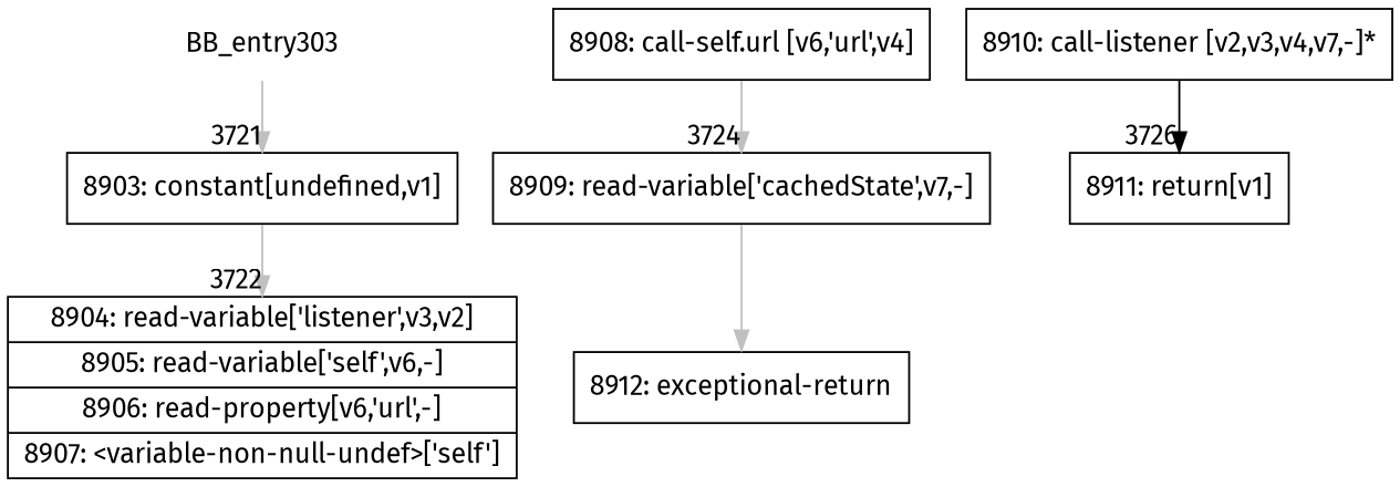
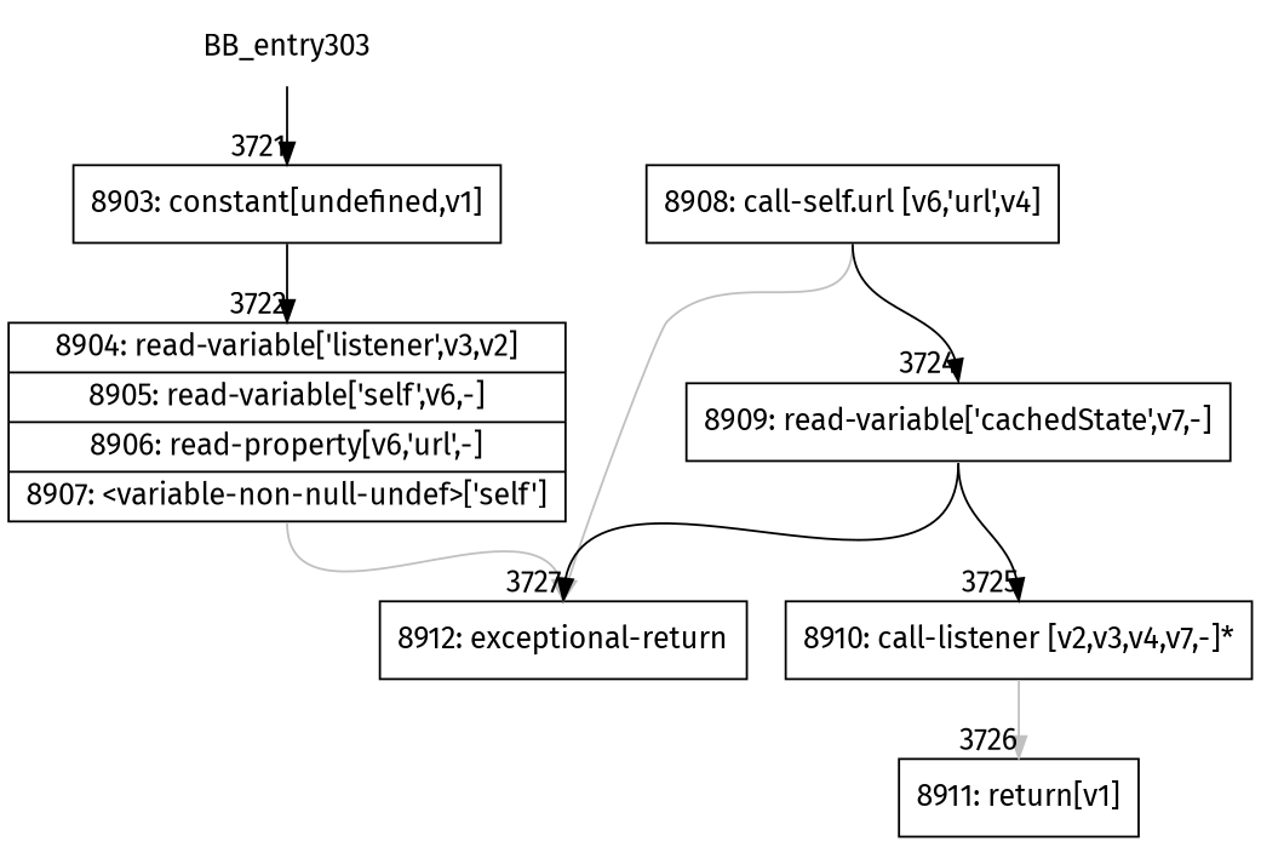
  digraph {
    fontname="Fira Sans"
    rankdir=TD
    node [fontname="Fira Sans" shape=record]
    edge [fontname="Fira Sans" headport=n tailport=s]
    n1 [label=BB_entry303 shape=none]
    n2 [label="{8903: constant[undefined,v1]}"]
    n3 [label="{8904: read-variable['listener',v3,v2]|8905: read-variable['self',v6,-]|8906: read-property[v6,'url',-]|8907: \<variable-non-null-undef\>['self']}"]
    n4 [label="{8912: exceptional-return}"]
    n5 [label="{8908: call-self.url [v6,'url',v4]}"]
    n6 [label="{8909: read-variable['cachedState',v7,-]}"]
    n7 [label="{8910: call-listener [v2,v3,v4,v7,-]*}"]
    n8 [label="{8911: return[v1]}"]
-   n1 -> n2 [headlabel="    3721" color=gray]
-   n2 -> n3 [headlabel="      3722" color=gray]
-   n5 -> n6 [headlabel="      3724" color=gray]
-   n6 -> n4 [color=gray]
-   n7 -> n8 [headlabel="      3726"]
+   n1 -> n2 [headlabel="    3721"]
+   n2 -> n3 [headlabel="      3722"]
+   n3 -> n4 [color=gray headlabel="      3727"]
+   n5 -> n4 [color=gray]
+   n5 -> n6 [headlabel="      3724"]
+   n6 -> n4 [color=black]
+   n6 -> n7 [headlabel="      3725"]
+   n7 -> n8 [headlabel="      3726" color=gray]
  }
